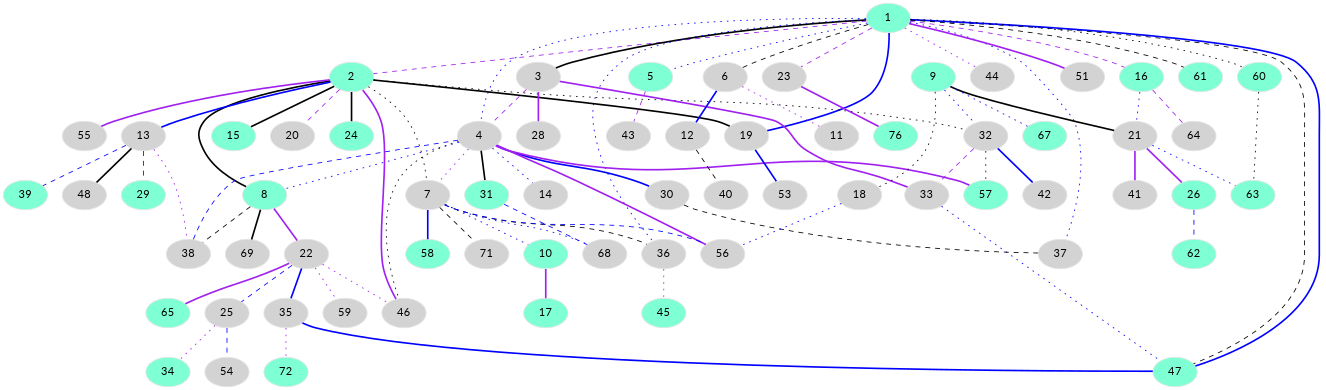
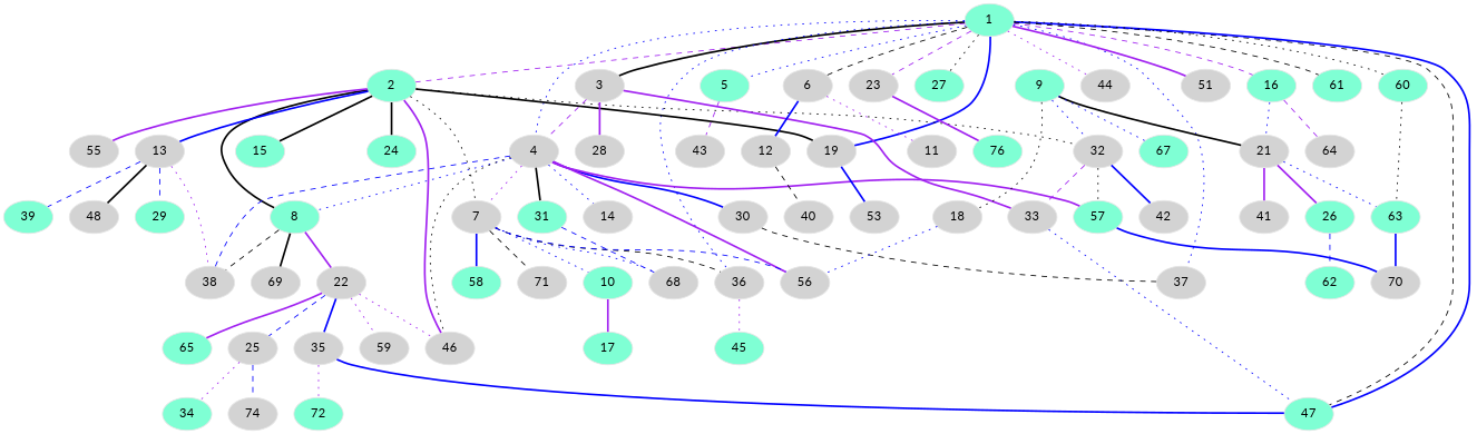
  graph {
    fontname=Lato
    node [color=gray90 fillcolor=lightgrey fontname=Lato style=filled]
    edge [color=blue fontname=Lato style=bold]
    1 [fillcolor=aquamarine]
    2 [fillcolor=aquamarine]
    3
    4
    5 [fillcolor=aquamarine]
    6
    16 [fillcolor=aquamarine]
    19
    23
+   27 [fillcolor=aquamarine]
    36
    37
    44
    47 [fillcolor=aquamarine]
    51
    60 [fillcolor=aquamarine]
    61 [fillcolor=aquamarine]
    7
    8 [fillcolor=aquamarine]
    13
    15 [fillcolor=aquamarine]
-   20
    24 [fillcolor=aquamarine]
    32
    46
    55
    28
    33
    14
    30
    31 [fillcolor=aquamarine]
    38
    56
    57 [fillcolor=aquamarine]
    43
    11
    12
    21
    64
    53
    n41 [fillcolor=aquamarine label=76]
    45 [fillcolor=aquamarine]
    63 [fillcolor=aquamarine]
    10 [fillcolor=aquamarine]
    58 [fillcolor=aquamarine]
    68
    71
    22
    69
    29 [fillcolor=aquamarine]
    39 [fillcolor=aquamarine]
    48
    42
+   70
    40
    17 [fillcolor=aquamarine]
    9 [fillcolor=aquamarine]
    18
    67 [fillcolor=aquamarine]
    25
    35
    59
    65 [fillcolor=aquamarine]
    26 [fillcolor=aquamarine]
    41
    62 [fillcolor=aquamarine]
    34 [fillcolor=aquamarine]
-   54
+   54 [label=74]
    72 [fillcolor=aquamarine]
    1 -- 2 [color=purple style=dashed]
    1 -- 3 [color=black]
    1 -- 4 [style=dotted]
    1 -- 5 [style=dotted]
    1 -- 6 [color=black style=dashed]
    1 -- 16 [color=purple style=dashed]
    1 -- 19
    1 -- 23 [color=purple style=dashed]
+   1 -- 27 [color=black style=dotted]
    1 -- 36 [style=dotted]
    1 -- 37 [style=dotted]
    1 -- 44 [color=purple style=dotted]
    1 -- 47 [color=black style=dashed]
    1 -- 47
    1 -- 51 [color=purple]
    1 -- 60 [color=black style=dotted]
    1 -- 61 [color=black style=dashed]
    2 -- 19 [color=black]
    2 -- 7 [color=black style=dotted]
    2 -- 8 [color=black]
    2 -- 13
    2 -- 15 [color=black]
-   2 -- 20 [color=purple style=dashed]
    2 -- 24 [color=black]
    2 -- 32 [color=black style=dotted]
    2 -- 46 [color=purple]
    2 -- 55 [color=purple]
    3 -- 4 [color=purple style=dashed]
    3 -- 28 [color=purple]
    3 -- 33 [color=purple]
    4 -- 7 [color=purple style=dotted]
    4 -- 8 [style=dotted]
    4 -- 46 [color=black style=dotted]
    4 -- 14 [style=dotted]
    4 -- 30
    4 -- 31 [color=black]
    4 -- 38 [style=dashed]
    4 -- 56 [color=purple]
    4 -- 57 [color=purple]
    5 -- 43 [color=purple style=dashed]
    6 -- 11 [color=purple style=dotted]
    6 -- 12
    16 -- 21 [style=dotted]
    16 -- 64 [color=purple style=dashed]
    19 -- 53
    23 -- n41 [color=purple]
    36 -- 45 [color=purple style=dotted]
    60 -- 63 [color=black style=dotted]
    7 -- 36 [color=black style=dashed]
    7 -- 56 [style=dashed]
    7 -- 10 [style=dotted]
    7 -- 58
    7 -- 68 [style=dotted]
    7 -- 71 [color=black style=dashed]
    8 -- 38 [color=black style=dashed]
    8 -- 22 [color=purple]
    8 -- 69 [color=black]
    13 -- 38 [color=purple style=dotted]
    13 -- 29 [style=dashed]
    13 -- 39 [style=dashed]
    13 -- 48 [color=black]
    32 -- 33 [color=purple style=dashed]
    32 -- 57 [color=black style=dotted]
    32 -- 42
    33 -- 47 [style=dotted]
    30 -- 37 [color=black style=dashed]
    31 -- 68 [style=dashed]
+   57 -- 70
    12 -- 40 [color=black style=dashed]
    21 -- 63 [style=dotted]
    21 -- 26 [color=purple]
    21 -- 41 [color=purple]
+   63 -- 70
    10 -- 17 [color=purple]
    22 -- 46 [color=purple style=dotted]
    22 -- 25 [style=dashed]
    22 -- 35
    22 -- 59 [color=purple style=dotted]
    22 -- 65 [color=purple]
    9 -- 32 [style=dotted]
    9 -- 21 [color=black]
    9 -- 18 [color=black style=dotted]
    9 -- 67 [style=dotted]
    18 -- 56 [style=dotted]
    25 -- 34 [color=purple style=dotted]
    25 -- 54 [style=dashed]
    35 -- 47
    35 -- 72 [color=purple style=dotted]
    26 -- 62 [style=dashed]
  }
